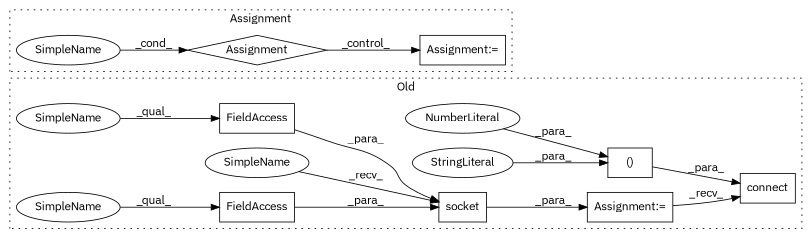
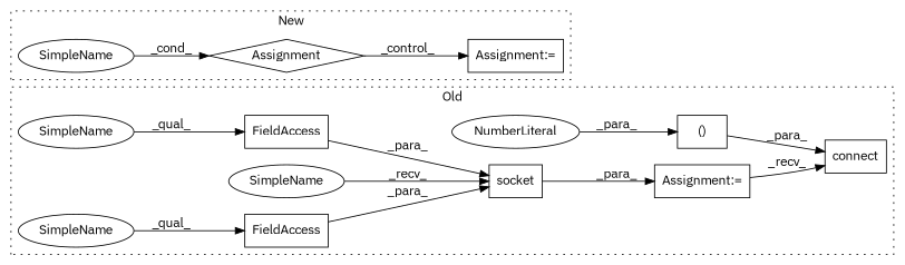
  digraph {
    fontname="IBM Plex Sans"
    rankdir=LR
    node [a=42 fontname="IBM Plex Sans" l=6 s=1683 shape=box]
    edge [fontname="IBM Plex Sans"]
    n1 [a=32 l="7,1" label=socket s="1676,1715"]
    n2 [a=22 l=14 label=FieldAccess]
    n3 [a=22 l=17 label=FieldAccess s=1698]
    n4 [a=7 l=1 label="Assignment:=" s=1668]
    n5 [a=32 l="15,2" label=connect s="1726,1765"]
    n6 [a=106 l=24 label="()" s=1741]
    n7 [a=34 l=2 label=NumberLiteral s=1763 shape=ellipse]
-   n8 [a=45 l=9 label=StringLiteral s=1741 shape=ellipse]
    n9 [label=SimpleName shape=ellipse]
    n10 [label=SimpleName s=1669 shape=ellipse]
    n11 [label=SimpleName s=1698 shape=ellipse]
    n12 [a=25 l="4,2" label=Assignment s="1286,1301" shape=diamond]
    n13 [a=7 l=1 label="Assignment:=" s=1572]
    n14 [l=11 label=SimpleName s=1290 shape=ellipse]
    subgraph cluster_1 {
      label=Old
      style=dotted
      n1
      n2
      n3
      n4
      n5
      n6
      n7
-     n8
      n9
      n10
      n11
    }
    subgraph cluster_2 {
-     label=Assignment
+     label=New
      style=dotted
      n12
      n13
      n14
    }
    n1 -> n4 [label=_para_]
    n2 -> n1 [label=_para_]
    n3 -> n1 [label=_para_]
    n4 -> n5 [label=_recv_]
    n6 -> n5 [label=_para_]
    n7 -> n6 [label=_para_]
-   n8 -> n6 [label=_para_]
    n9 -> n2 [label=_qual_]
    n10 -> n1 [label=_recv_]
    n11 -> n3 [label=_qual_]
    n12 -> n13 [label=_control_]
    n14 -> n12 [label=_cond_]
  }
